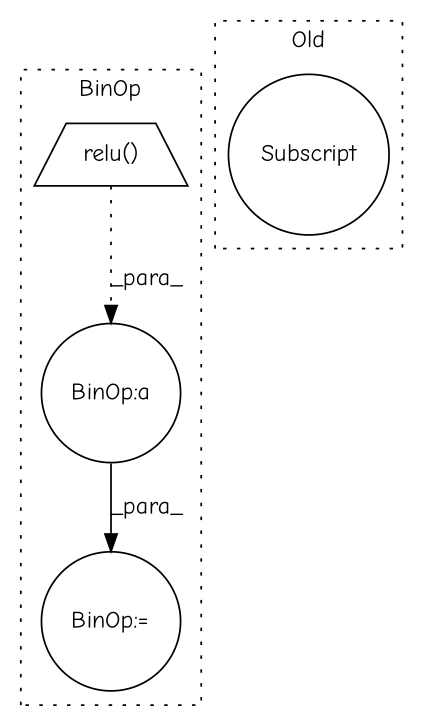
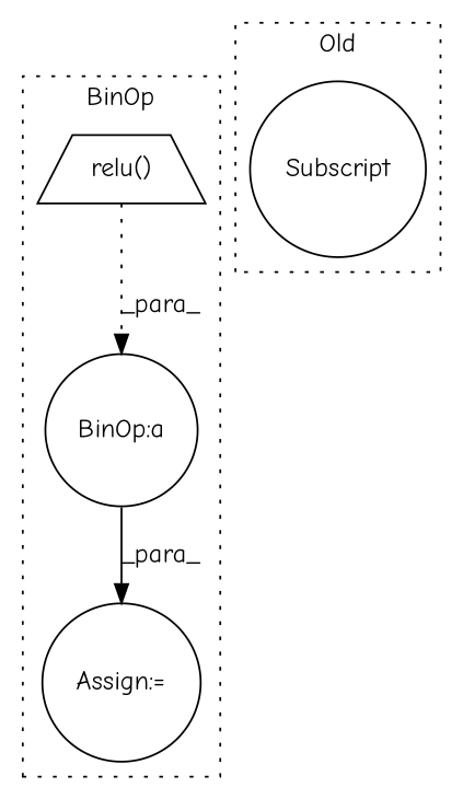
  digraph {
    fontname="Comic Neue"
    node [fontname="Comic Neue" shape=circle]
    edge [fontname="Comic Neue"]
    n1 [a=75 l=34 label="relu()" s=1620 shape=trapezium]
    n2 [a=82 l=1 label="BinOp:a" s=1654]
-   n3 [a=68 l=3 label="BinOp:=" s=1604]
+   n3 [a=68 l=3 label="Assign:=" s=1604]
    n4 [a=63 l="18,0" label=Subscript s="1562,0"]
    subgraph cluster_1 {
      label=BinOp
      style=dotted
      n1
      n2
      n3
    }
    subgraph cluster_2 {
      label=Old
      style=dotted
      n4
    }
    n1 -> n2 [label=_para_ style=dotted]
    n2 -> n3 [label=_para_ style=solid]
  }
